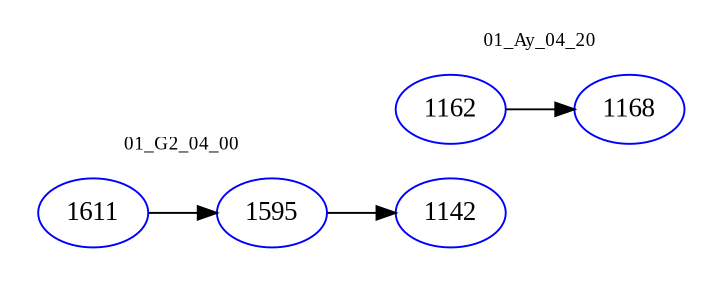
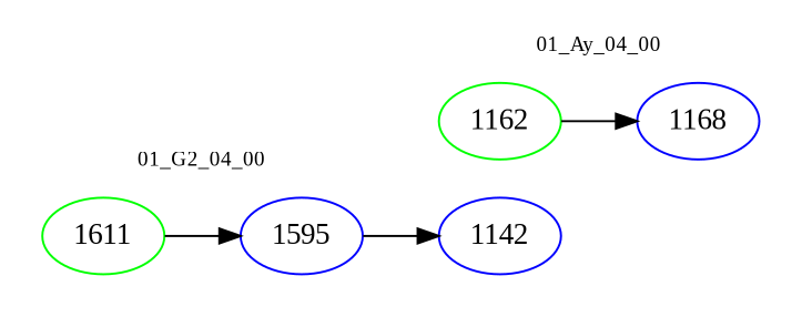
  digraph {
    fontname="Liberation Serif"
    rankdir=LR
    node [color=blue fontname="Liberation Serif"]
    edge [color=black fontname="Liberation Serif"]
-   n1 [label=1162]
+   n1 [color=green label=1162]
    n2 [label=1142]
    n3 [label=1168]
-   n4 [label=1611]
+   n4 [color=green label=1611]
    n5 [label=1595]
    subgraph cluster_1 {
      color=white
      fontsize=10
-     label="01_Ay_04_20"
+     label="01_Ay_04_00"
      n1
      n2
      n3
    }
    subgraph cluster_2 {
      color=white
      fontsize=10
      label="01_G2_04_00"
      n4
      n5
    }
    n1 -> n3
    n4 -> n5
    n5 -> n2
  }
